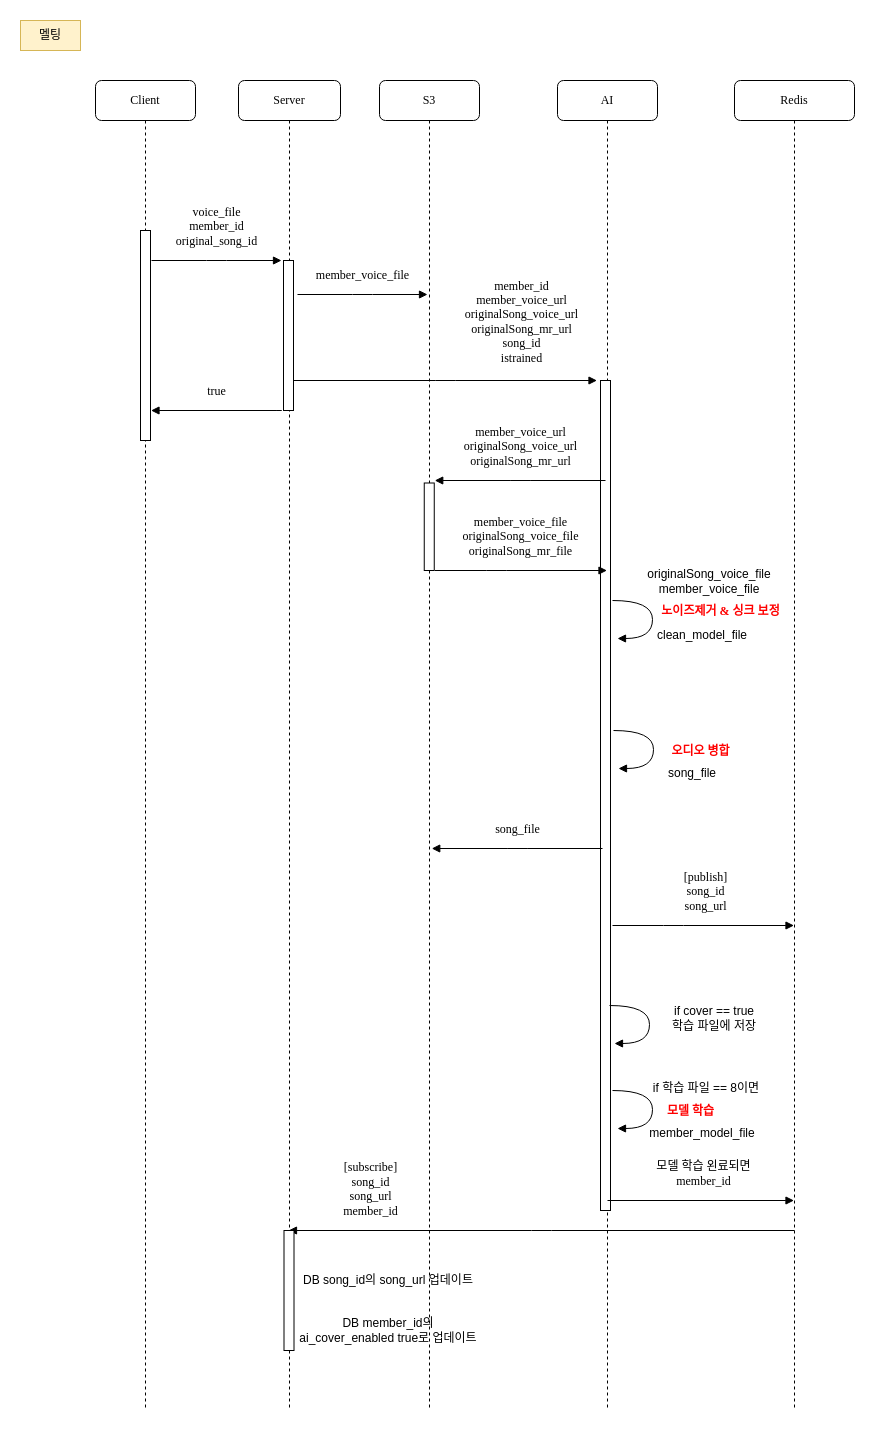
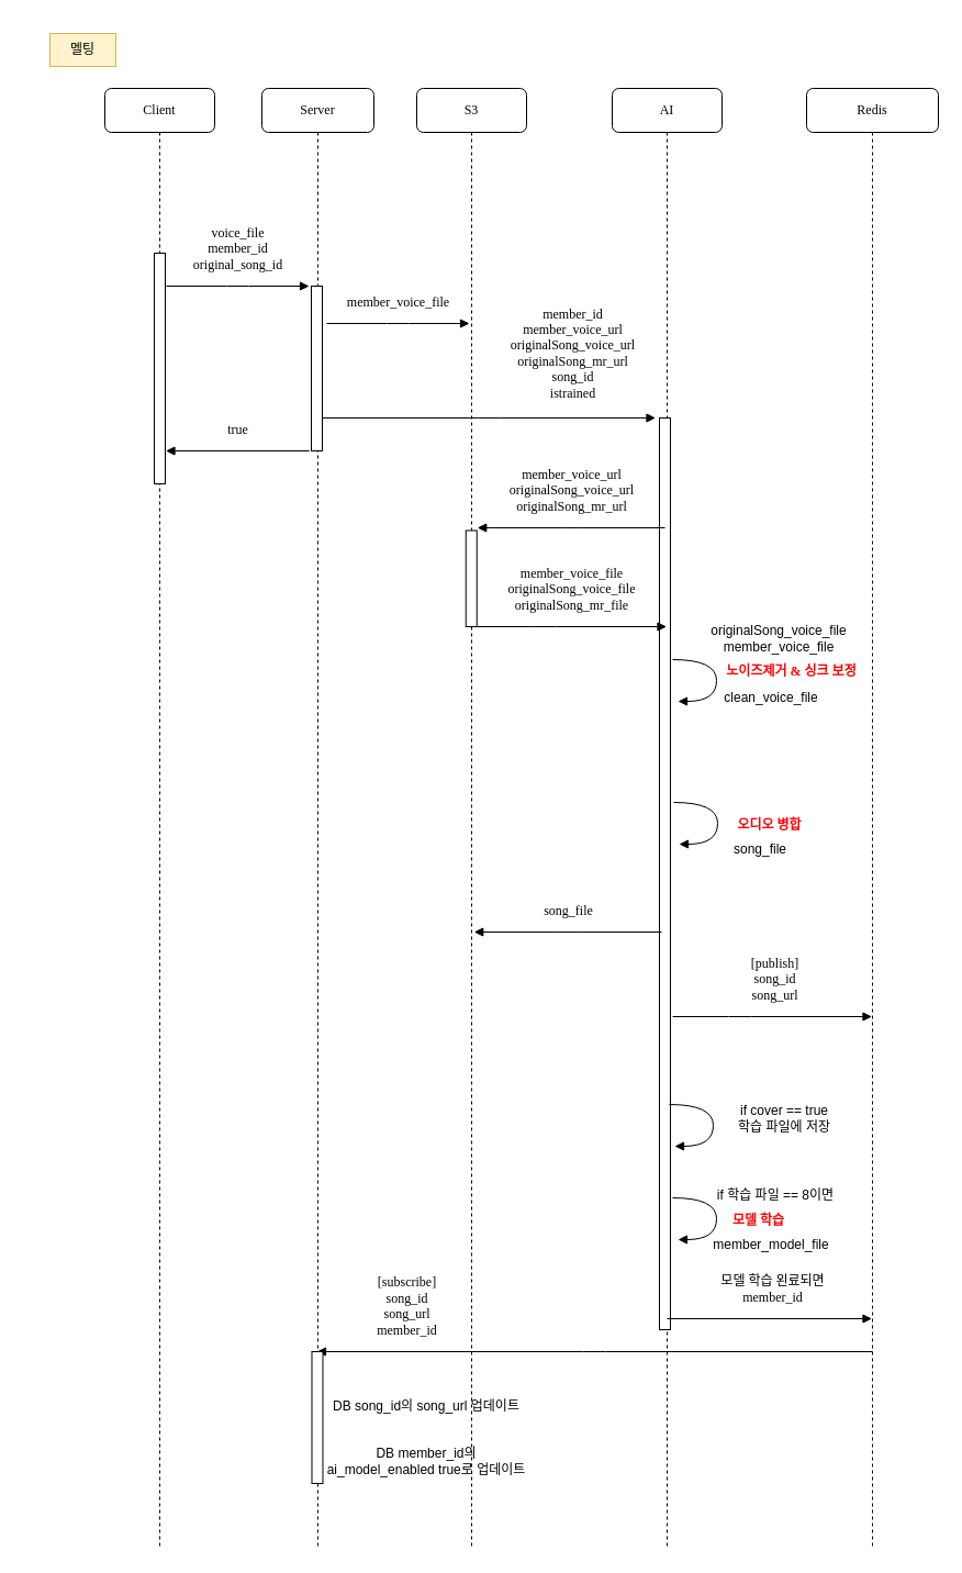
  <mxCell id="0" />
  <mxCell id="1" parent="0" />
  <mxCell id="2" value="" style="group" vertex="1" connectable="0" parent="1"><mxGeometry x="20" y="20" width="834" height="1390" as="geometry" /></mxCell>
  <mxCell id="3" value="Server" style="shape=umlLifeline;perimeter=lifelinePerimeter;whiteSpace=wrap;html=1;container=1;collapsible=0;recursiveResize=0;outlineConnect=0;rounded=1;shadow=0;comic=0;labelBackgroundColor=none;strokeWidth=1;fontFamily=Verdana;fontSize=12;align=center;" vertex="1" parent="2"><mxGeometry x="218" y="60" width="102" height="1330" as="geometry" /></mxCell>
  <mxCell id="4" value="" style="group" vertex="1" connectable="0" parent="3"><mxGeometry x="45" y="180" width="10.5" height="150" as="geometry" /></mxCell>
  <mxCell id="5" value="" style="html=1;points=[];perimeter=orthogonalPerimeter;rounded=0;shadow=0;comic=0;labelBackgroundColor=none;strokeWidth=1;fontFamily=Verdana;fontSize=12;align=center;" vertex="1" parent="4"><mxGeometry width="10" height="150" as="geometry" /></mxCell>
  <mxCell id="6" value="member_id&lt;br&gt;member_voice_url&lt;br&gt;originalSong_voice_url&lt;br&gt;originalSong_mr_url&lt;br&gt;song_id&lt;div&gt;istrained&lt;/div&gt;" style="html=1;verticalAlign=bottom;endArrow=block;labelBackgroundColor=none;fontFamily=Verdana;fontSize=12;edgeStyle=elbowEdgeStyle;elbow=vertical;" edge="1" parent="3"><mxGeometry x="0.502" y="13" relative="1" as="geometry"><mxPoint x="55" y="300" as="sourcePoint" /><mxPoint x="358.5" y="300" as="targetPoint" /><mxPoint as="offset" /></mxGeometry></mxCell>
  <mxCell id="7" value="S3" style="shape=umlLifeline;perimeter=lifelinePerimeter;whiteSpace=wrap;html=1;container=1;collapsible=0;recursiveResize=0;outlineConnect=0;rounded=1;shadow=0;comic=0;labelBackgroundColor=none;strokeWidth=1;fontFamily=Verdana;fontSize=12;align=center;" vertex="1" parent="2"><mxGeometry x="359" y="60" width="100" height="1330" as="geometry" /></mxCell>
  <mxCell id="8" value="" style="group" vertex="1" connectable="0" parent="7"><mxGeometry x="44.75" y="402.5" width="10.5" height="87.5" as="geometry" /></mxCell>
  <mxCell id="9" value="" style="html=1;points=[];perimeter=orthogonalPerimeter;rounded=0;shadow=0;comic=0;labelBackgroundColor=none;strokeWidth=1;fontFamily=Verdana;fontSize=12;align=center;" vertex="1" parent="8"><mxGeometry width="10" height="87.5" as="geometry" /></mxCell>
  <mxCell id="10" value="&lt;div&gt;&lt;br&gt;&lt;/div&gt;[subscribe]&lt;br&gt;song_id&lt;br&gt;song_url&lt;br&gt;member_id" style="html=1;verticalAlign=bottom;endArrow=block;labelBackgroundColor=none;fontFamily=Verdana;fontSize=12;edgeStyle=elbowEdgeStyle;elbow=vertical;" edge="1" parent="7"><mxGeometry x="0.676" y="-10" relative="1" as="geometry"><mxPoint x="415" y="1150" as="sourcePoint" /><mxPoint x="-91" y="1150" as="targetPoint" /><mxPoint as="offset" /></mxGeometry></mxCell>
  <mxCell id="11" value="AI" style="shape=umlLifeline;perimeter=lifelinePerimeter;whiteSpace=wrap;html=1;container=1;collapsible=0;recursiveResize=0;outlineConnect=0;rounded=1;shadow=0;comic=0;labelBackgroundColor=none;strokeWidth=1;fontFamily=Verdana;fontSize=12;align=center;" vertex="1" parent="2"><mxGeometry x="537" y="60" width="100" height="1330" as="geometry" /></mxCell>
  <mxCell id="12" value="" style="html=1;points=[];perimeter=orthogonalPerimeter;rounded=0;shadow=0;comic=0;labelBackgroundColor=none;strokeWidth=1;fontFamily=Verdana;fontSize=12;align=center;" vertex="1" parent="11"><mxGeometry x="43" y="300" width="10" height="830" as="geometry" /></mxCell>
  <mxCell id="13" value="&lt;b&gt;&lt;font color=&quot;#ff0000&quot;&gt;노이즈제거 &amp;amp; 싱크 보정&lt;/font&gt;&lt;/b&gt;" style="html=1;verticalAlign=bottom;endArrow=block;labelBackgroundColor=none;fontFamily=Verdana;fontSize=12;elbow=vertical;edgeStyle=orthogonalEdgeStyle;curved=1;entryX=1;entryY=0.286;entryPerimeter=0;exitX=1.038;exitY=0.345;exitPerimeter=0;" edge="1" parent="11"><mxGeometry x="0.062" y="68" relative="1" as="geometry"><mxPoint x="55" y="520" as="sourcePoint" /><mxPoint x="60" y="558" as="targetPoint" /><Array as="points"><mxPoint x="95" y="520" /><mxPoint x="95" y="558" /></Array><mxPoint as="offset" /></mxGeometry></mxCell>
  <mxCell id="14" value="[publish] &lt;br&gt;song_id&lt;br&gt;song_url" style="html=1;verticalAlign=bottom;endArrow=block;labelBackgroundColor=none;fontFamily=Verdana;fontSize=12;edgeStyle=elbowEdgeStyle;elbow=vertical;" edge="1" parent="11" target="19"><mxGeometry x="0.025" y="10" relative="1" as="geometry"><mxPoint x="55" y="845" as="sourcePoint" /><mxPoint x="197.5" y="845" as="targetPoint" /><mxPoint as="offset" /></mxGeometry></mxCell>
- <mxCell id="15" value="멜팅" style="text;html=1;align=center;verticalAlign=middle;whiteSpace=wrap;rounded=0;fillColor=#fff2cc;strokeColor=#d6b656;" vertex="1" parent="2"><mxGeometry width="60" height="30" as="geometry" /></mxCell>
+ <mxCell id="15" value="멜팅" style="text;html=1;align=center;verticalAlign=middle;whiteSpace=wrap;rounded=0;fillColor=#fff2cc;strokeColor=#d6b656;" vertex="1" parent="2"><mxGeometry x="25" y="10" width="60" height="30" as="geometry" /></mxCell>
  <mxCell id="16" value="Client" style="shape=umlLifeline;perimeter=lifelinePerimeter;whiteSpace=wrap;html=1;container=1;collapsible=0;recursiveResize=0;outlineConnect=0;rounded=1;shadow=0;comic=0;labelBackgroundColor=none;strokeWidth=1;fontFamily=Verdana;fontSize=12;align=center;" vertex="1" parent="2"><mxGeometry x="75" y="60" width="100" height="1330" as="geometry" /></mxCell>
  <mxCell id="17" value="" style="group" vertex="1" connectable="0" parent="16"><mxGeometry x="45" y="150" width="10.5" height="210" as="geometry" /></mxCell>
  <mxCell id="18" value="" style="html=1;points=[];perimeter=orthogonalPerimeter;rounded=0;shadow=0;comic=0;labelBackgroundColor=none;strokeWidth=1;fontFamily=Verdana;fontSize=12;align=center;" vertex="1" parent="17"><mxGeometry width="10" height="210.0" as="geometry" /></mxCell>
  <mxCell id="19" value="Redis" style="shape=umlLifeline;perimeter=lifelinePerimeter;whiteSpace=wrap;html=1;container=1;collapsible=0;recursiveResize=0;outlineConnect=0;rounded=1;shadow=0;comic=0;labelBackgroundColor=none;strokeWidth=1;fontFamily=Verdana;fontSize=12;align=center;" vertex="1" parent="2"><mxGeometry x="714" y="60" width="120" height="1330" as="geometry" /></mxCell>
  <mxCell id="20" value="if cover == true&lt;div&gt;&lt;span style=&quot;background-color: initial;&quot;&gt;학습 파일에 저장&lt;/span&gt;&lt;/div&gt;" style="text;html=1;align=center;verticalAlign=middle;whiteSpace=wrap;rounded=0;" vertex="1" parent="19"><mxGeometry x="-80" y="928" width="120" height="19" as="geometry" /></mxCell>
  <mxCell id="21" value="member_voice_file" style="html=1;verticalAlign=bottom;endArrow=block;entryX=0;entryY=0;labelBackgroundColor=none;fontFamily=Verdana;fontSize=12;edgeStyle=elbowEdgeStyle;elbow=vertical;" edge="1" parent="2"><mxGeometry y="10" relative="1" as="geometry"><mxPoint x="277" y="274" as="sourcePoint" /><mxPoint x="407" y="274" as="targetPoint" /><mxPoint as="offset" /></mxGeometry></mxCell>
  <mxCell id="22" value="voice_file&lt;div&gt;member_id&lt;/div&gt;&lt;div&gt;original_song_id&lt;/div&gt;" style="html=1;verticalAlign=bottom;endArrow=block;entryX=0;entryY=0;labelBackgroundColor=none;fontFamily=Verdana;fontSize=12;edgeStyle=elbowEdgeStyle;elbow=vertical;" edge="1" parent="2"><mxGeometry y="10" relative="1" as="geometry"><mxPoint x="131" y="240" as="sourcePoint" /><mxPoint x="261" y="240" as="targetPoint" /><mxPoint as="offset" /></mxGeometry></mxCell>
  <mxCell id="23" value="member_voice_url&lt;div&gt;originalSong_voice_url&lt;/div&gt;&lt;div&gt;originalSong_mr_url&lt;/div&gt;" style="html=1;verticalAlign=bottom;endArrow=block;labelBackgroundColor=none;fontFamily=Verdana;fontSize=12;edgeStyle=elbowEdgeStyle;elbow=vertical;" edge="1" parent="2"><mxGeometry x="-0.004" y="-10" relative="1" as="geometry"><mxPoint x="585" y="460" as="sourcePoint" /><mxPoint x="414.25" y="460" as="targetPoint" /><mxPoint as="offset" /></mxGeometry></mxCell>
  <mxCell id="24" value="member_voice_file&lt;div&gt;originalSong_voice_file&lt;/div&gt;&lt;div&gt;originalSong_mr_file&lt;/div&gt;" style="html=1;verticalAlign=bottom;endArrow=block;labelBackgroundColor=none;fontFamily=Verdana;fontSize=12;edgeStyle=elbowEdgeStyle;elbow=vertical;" edge="1" parent="2" target="11"><mxGeometry x="-0.006" y="10" relative="1" as="geometry"><mxPoint x="414.5" y="550" as="sourcePoint" /><mxPoint x="560" y="550" as="targetPoint" /><mxPoint as="offset" /></mxGeometry></mxCell>
  <mxCell id="25" value="song_file" style="html=1;verticalAlign=bottom;endArrow=block;labelBackgroundColor=none;fontFamily=Verdana;fontSize=12;edgeStyle=elbowEdgeStyle;elbow=vertical;" edge="1" parent="2"><mxGeometry x="-0.004" y="-10" relative="1" as="geometry"><mxPoint x="582" y="828" as="sourcePoint" /><mxPoint x="411.25" y="828" as="targetPoint" /><mxPoint as="offset" /></mxGeometry></mxCell>
  <mxCell id="26" value="originalSong_voice_file&lt;br&gt;member_voice_file" style="text;html=1;align=center;verticalAlign=middle;whiteSpace=wrap;rounded=0;" vertex="1" parent="2"><mxGeometry x="655" y="551" width="68" height="19" as="geometry" /></mxCell>
- <mxCell id="27" value="clean_model_file" style="text;html=1;align=center;verticalAlign=middle;whiteSpace=wrap;rounded=0;" vertex="1" parent="2"><mxGeometry x="648" y="605" width="68" height="19" as="geometry" /></mxCell>
+ <mxCell id="27" value="clean_voice_file" style="text;html=1;align=center;verticalAlign=middle;whiteSpace=wrap;rounded=0;" vertex="1" parent="2"><mxGeometry x="648" y="605" width="68" height="19" as="geometry" /></mxCell>
  <mxCell id="28" value="&lt;font color=&quot;#ff0000&quot;&gt;&lt;b&gt;오디오 병합&lt;/b&gt;&lt;/font&gt;" style="html=1;verticalAlign=bottom;endArrow=block;labelBackgroundColor=none;fontFamily=Verdana;fontSize=12;elbow=vertical;edgeStyle=orthogonalEdgeStyle;curved=1;entryX=1;entryY=0.286;entryPerimeter=0;exitX=1.038;exitY=0.345;exitPerimeter=0;" edge="1" parent="2"><mxGeometry x="0.239" y="47" relative="1" as="geometry"><mxPoint x="593" y="710" as="sourcePoint" /><mxPoint x="598" y="748" as="targetPoint" /><Array as="points"><mxPoint x="633" y="710" /><mxPoint x="633" y="748" /></Array><mxPoint as="offset" /></mxGeometry></mxCell>
  <mxCell id="29" value="song_file" style="text;html=1;align=center;verticalAlign=middle;whiteSpace=wrap;rounded=0;" vertex="1" parent="2"><mxGeometry x="638" y="743" width="68" height="19" as="geometry" /></mxCell>
  <mxCell id="30" value="" style="html=1;verticalAlign=bottom;endArrow=block;labelBackgroundColor=none;fontFamily=Verdana;fontSize=12;elbow=vertical;edgeStyle=orthogonalEdgeStyle;curved=1;entryX=1;entryY=0.286;entryPerimeter=0;exitX=1.038;exitY=0.345;exitPerimeter=0;" edge="1" parent="2"><mxGeometry x="0.381" y="32" relative="1" as="geometry"><mxPoint x="589" y="985" as="sourcePoint" /><mxPoint x="594" y="1023" as="targetPoint" /><Array as="points"><mxPoint x="629" y="985" /><mxPoint x="629" y="1023" /></Array><mxPoint x="30" y="-22" as="offset" /></mxGeometry></mxCell>
  <mxCell id="31" value="&lt;font color=&quot;#ff0000&quot;&gt;&lt;b&gt;모델 학습&lt;/b&gt;&lt;/font&gt;" style="html=1;verticalAlign=bottom;endArrow=block;labelBackgroundColor=none;fontFamily=Verdana;fontSize=12;elbow=vertical;edgeStyle=orthogonalEdgeStyle;curved=1;entryX=1;entryY=0.286;entryPerimeter=0;exitX=1.038;exitY=0.345;exitPerimeter=0;" edge="1" parent="2"><mxGeometry x="0.239" y="38" relative="1" as="geometry"><mxPoint x="592" y="1070" as="sourcePoint" /><mxPoint x="597" y="1108" as="targetPoint" /><Array as="points"><mxPoint x="632" y="1070" /><mxPoint x="632" y="1108" /></Array><mxPoint as="offset" /></mxGeometry></mxCell>
  <mxCell id="32" value="if 학습 파일 == 8이면" style="text;html=1;align=center;verticalAlign=middle;whiteSpace=wrap;rounded=0;" vertex="1" parent="2"><mxGeometry x="626" y="1058" width="120" height="19" as="geometry" /></mxCell>
  <mxCell id="33" value="member_model_file" style="text;html=1;align=center;verticalAlign=middle;whiteSpace=wrap;rounded=0;" vertex="1" parent="2"><mxGeometry x="648" y="1103" width="68" height="19" as="geometry" /></mxCell>
  <mxCell id="34" value="모델 학습 왼료되면&lt;div&gt;member_id&lt;/div&gt;" style="html=1;verticalAlign=bottom;endArrow=block;labelBackgroundColor=none;fontFamily=Verdana;fontSize=12;edgeStyle=elbowEdgeStyle;elbow=vertical;" edge="1" parent="2" target="19"><mxGeometry x="0.025" y="10" relative="1" as="geometry"><mxPoint x="587" y="1180" as="sourcePoint" /><mxPoint x="755" y="1180" as="targetPoint" /><mxPoint as="offset" /></mxGeometry></mxCell>
  <mxCell id="35" value="true" style="html=1;verticalAlign=bottom;endArrow=block;labelBackgroundColor=none;fontFamily=Verdana;fontSize=12;edgeStyle=elbowEdgeStyle;elbow=vertical;" edge="1" parent="2"><mxGeometry x="0.419" y="-10" relative="1" as="geometry"><mxPoint x="176" y="390" as="sourcePoint" /><mxPoint x="130.5" y="390" as="targetPoint" /><mxPoint as="offset" /><Array as="points"><mxPoint x="266" y="390" /></Array></mxGeometry></mxCell>
  <mxCell id="36" value="" style="group" vertex="1" connectable="0" parent="2"><mxGeometry x="262.5" y="1210" width="11" height="120" as="geometry" /></mxCell>
  <mxCell id="37" value="" style="html=1;points=[];perimeter=orthogonalPerimeter;rounded=0;shadow=0;comic=0;labelBackgroundColor=none;strokeWidth=1;fontFamily=Verdana;fontSize=12;align=center;" vertex="1" parent="36"><mxGeometry x="1" width="10" height="120" as="geometry" /></mxCell>
- <mxCell id="38" value="DB member_id의 ai_cover_enabled true로 업데이트" style="text;html=1;align=center;verticalAlign=middle;whiteSpace=wrap;rounded=0;" vertex="1" parent="2"><mxGeometry x="273.5" y="1300" width="188" height="19" as="geometry" /></mxCell>
+ <mxCell id="38" value="DB member_id의 ai_model_enabled true로 업데이트" style="text;html=1;align=center;verticalAlign=middle;whiteSpace=wrap;rounded=0;" vertex="1" parent="2"><mxGeometry x="273.5" y="1300" width="188" height="19" as="geometry" /></mxCell>
  <mxCell id="39" value="DB song_id의 song_url 업데이트" style="text;html=1;align=center;verticalAlign=middle;whiteSpace=wrap;rounded=0;" vertex="1" parent="2"><mxGeometry x="273.5" y="1250" width="188" height="19" as="geometry" /></mxCell>
